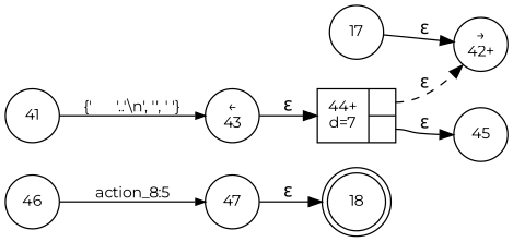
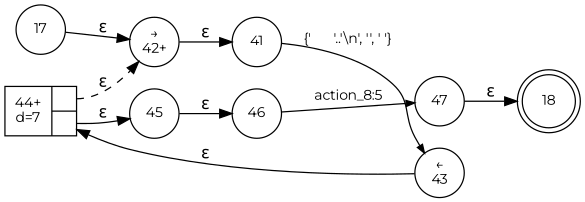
  digraph {
    fontname=Montserrat
    rankdir=LR
    node [fixedsize=true fontname=Montserrat fontsize=11 shape=circle peripheries=1]
    edge [fontname=Montserrat]
    n1 [label=18 shape=doublecircle width=.6 peripheries=""]
    n2 [label=17 width=.55]
    n3 [label="&rarr;\n42+" width=.55]
    n4 [label=41 width=.55]
    n5 [label="&larr;\n43" width=.55]
    n6 [fixedsize=false label="{44+\nd=7|{<p0>|<p1>}}" shape=record]
    n7 [label=45 width=.55]
    n8 [label=46 width=.55]
    n9 [label=47 width=.55]
    n2 -> n3 [label="&epsilon;"]
+   n3 -> n4 [label="&epsilon;"]
    n4 -> n5 [arrowhead=normal arrowsize=.7 fontsize=11 label="{'	'..'\\n', '', ' '}"]
    n5 -> n6 [label="&epsilon;"]
    n6 -> n3 [label="&epsilon;" style=dashed tailport=p0]
    n6 -> n7 [label="&epsilon;" tailport=p1]
+   n7 -> n8 [label="&epsilon;"]
    n8 -> n9 [arrowhead=normal arrowsize=.7 fontsize=11 label="action_8:5"]
    n9 -> n1 [label="&epsilon;"]
  }
